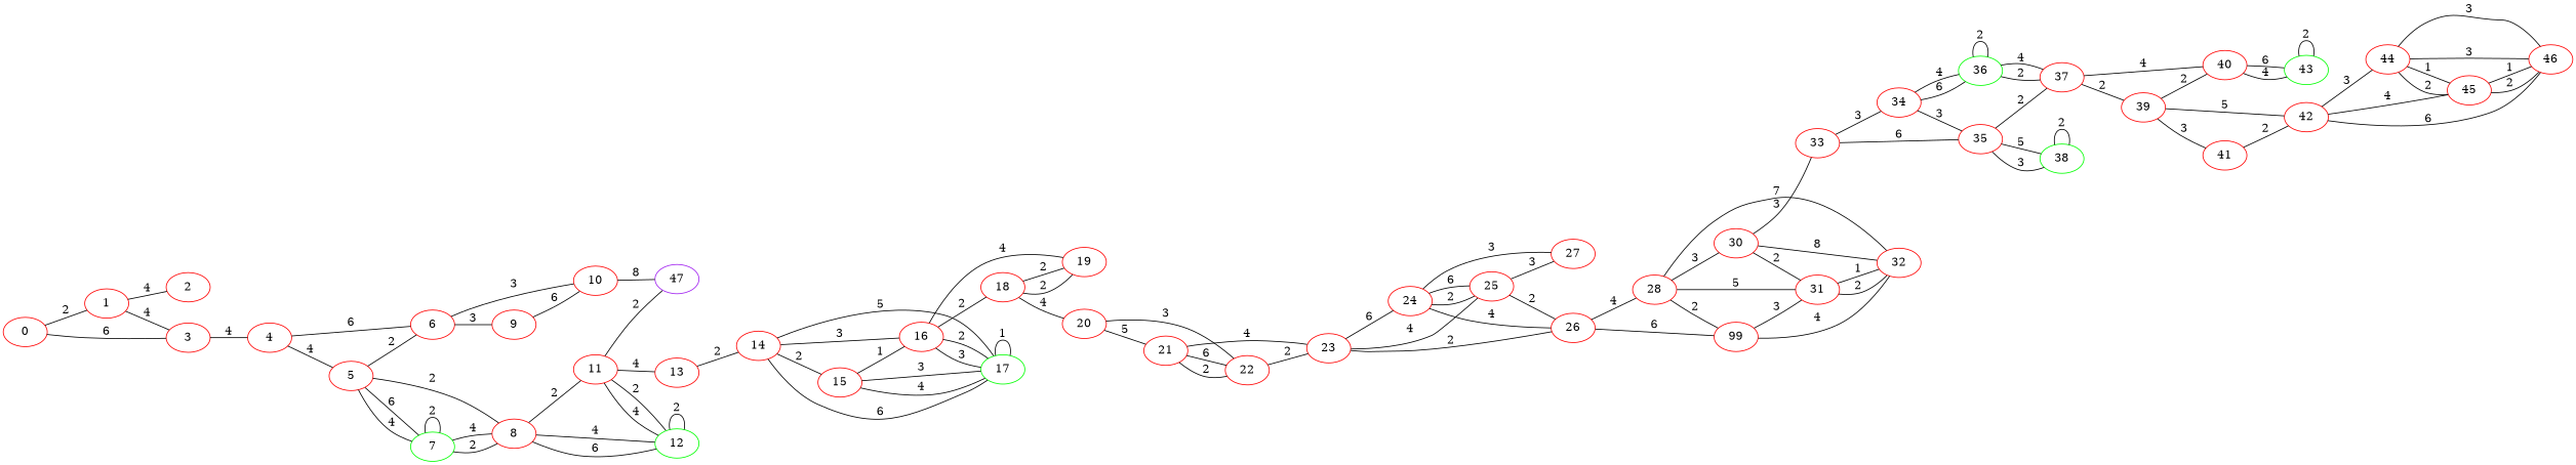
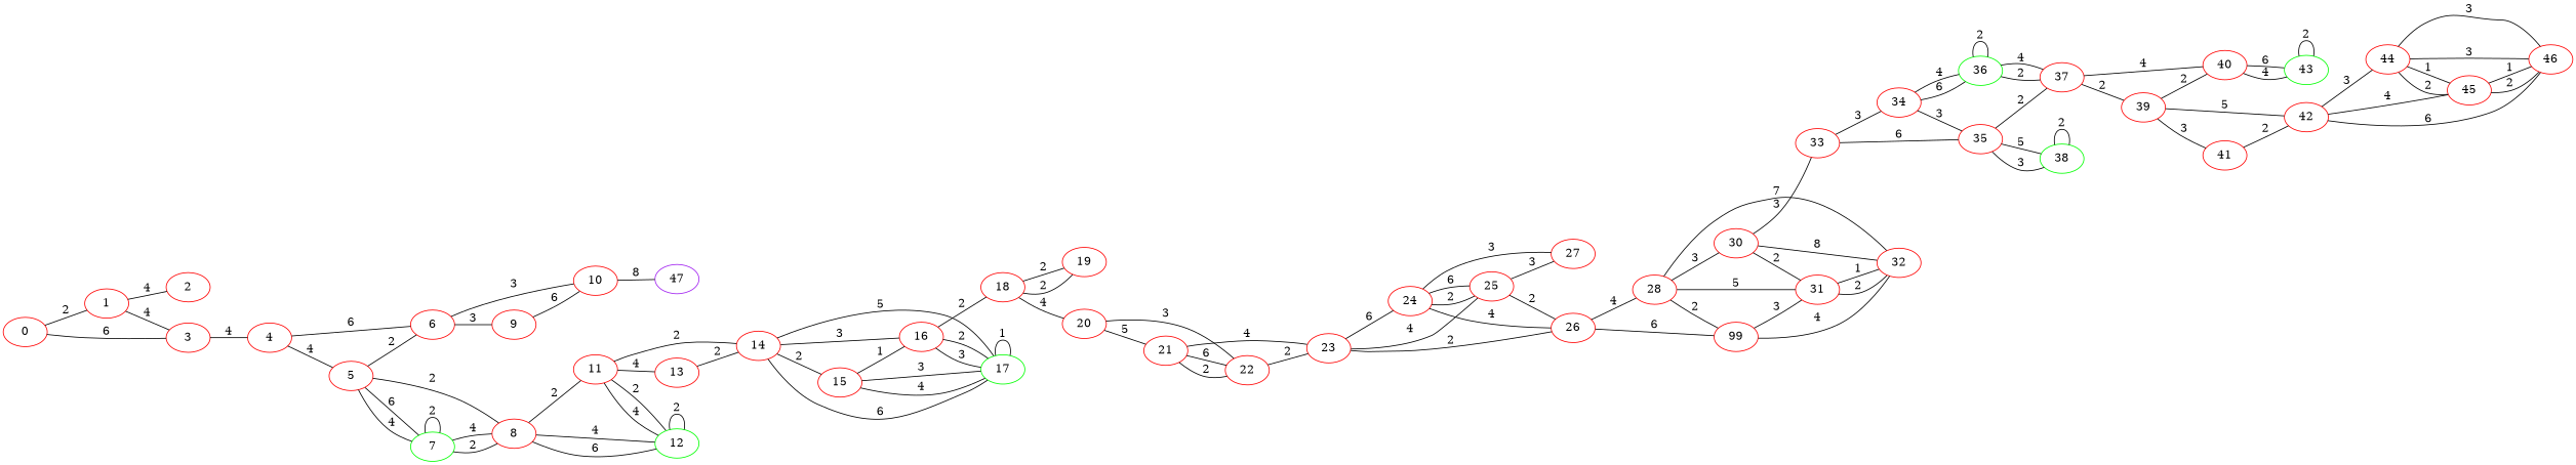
  graph {
    rankdir=LR
    node [color=red weight=1]
    0
    1
    3
    2
    4
    5
    6
    7 [color=green weight=2]
    8
    9
    10
    11
    12 [color=green weight=2]
    47 [color=purple weight=4]
    13
    14
    15
    16
    17 [color=green weight=2]
    18
    19
    20
    21
    22
    23
    24
    25
    26
    27
    28
    n31 [label=99]
    30
    31
    32
    33
    34
    35
    36 [color=green weight=2]
    37
    38 [color=green weight=2]
    39
    40
    41
    42
    43 [color=green weight=2]
    44
    45
    46
    0 -- 1 [label=2]
    0 -- 3 [label=6]
    1 -- 3 [label=4]
    1 -- 2 [label=4]
    3 -- 4 [label=4]
    4 -- 5 [label=4]
    4 -- 6 [label=6]
    5 -- 6 [label=2]
    5 -- 7 [label=6]
    5 -- 7 [label=4]
    5 -- 8 [label=2]
    6 -- 9 [label=3]
    6 -- 10 [label=3]
    7 -- 7 [label=2]
    7 -- 8 [label=4]
    7 -- 8 [label=2]
    8 -- 11 [label=2]
    8 -- 12 [label=4]
    8 -- 12 [label=6]
    9 -- 10 [label=6]
    10 -- 47 [label=8]
    11 -- 12 [label=2]
    11 -- 12 [label=4]
    11 -- 13 [label=4]
-   11 -- 47 [label=2]
+   11 -- 14 [label=2]
    12 -- 12 [label=2]
    13 -- 14 [label=2]
    14 -- 15 [label=2]
    14 -- 16 [label=3]
    14 -- 17 [label=5]
    14 -- 17 [label=6]
    15 -- 16 [label=1]
    15 -- 17 [label=3]
    15 -- 17 [label=4]
    16 -- 17 [label=2]
    16 -- 17 [label=3]
    16 -- 18 [label=2]
-   16 -- 19 [label=4]
    17 -- 17 [label=1]
    18 -- 19 [label=2]
    18 -- 19 [label=2]
    18 -- 20 [label=4]
    20 -- 21 [label=5]
    20 -- 22 [label=3]
    21 -- 22 [label=6]
    21 -- 22 [label=2]
    21 -- 23 [label=4]
    22 -- 23 [label=2]
    23 -- 24 [label=6]
    23 -- 25 [label=4]
    23 -- 26 [label=2]
    24 -- 25 [label=6]
    24 -- 25 [label=2]
    24 -- 26 [label=4]
    24 -- 27 [label=3]
    25 -- 26 [label=2]
    25 -- 27 [label=3]
    26 -- 28 [label=4]
    26 -- n31 [label=6]
    28 -- n31 [label=2]
    28 -- 30 [label=3]
    28 -- 31 [label=5]
    28 -- 32 [label=7]
    n31 -- 31 [label=3]
    n31 -- 32 [label=4]
    30 -- 31 [label=2]
    30 -- 32 [label=8]
    30 -- 33 [label=3]
    31 -- 32 [label=1]
    31 -- 32 [label=2]
    33 -- 34 [label=3]
    33 -- 35 [label=6]
    34 -- 35 [label=3]
    34 -- 36 [label=6]
    34 -- 36 [label=4]
    35 -- 37 [label=2]
    35 -- 38 [label=3]
    35 -- 38 [label=5]
    36 -- 36 [label=2]
    36 -- 37 [label=4]
    36 -- 37 [label=2]
    37 -- 39 [label=2]
    37 -- 40 [label=4]
    38 -- 38 [label=2]
    39 -- 40 [label=2]
    39 -- 41 [label=3]
    39 -- 42 [label=5]
    40 -- 43 [label=4]
    40 -- 43 [label=6]
    41 -- 42 [label=2]
    42 -- 44 [label=3]
    42 -- 45 [label=4]
    42 -- 46 [label=6]
    43 -- 43 [label=2]
    44 -- 45 [label=1]
    44 -- 45 [label=2]
    44 -- 46 [label=3]
    44 -- 46 [label=3]
    45 -- 46 [label=2]
    45 -- 46 [label=1]
  }
